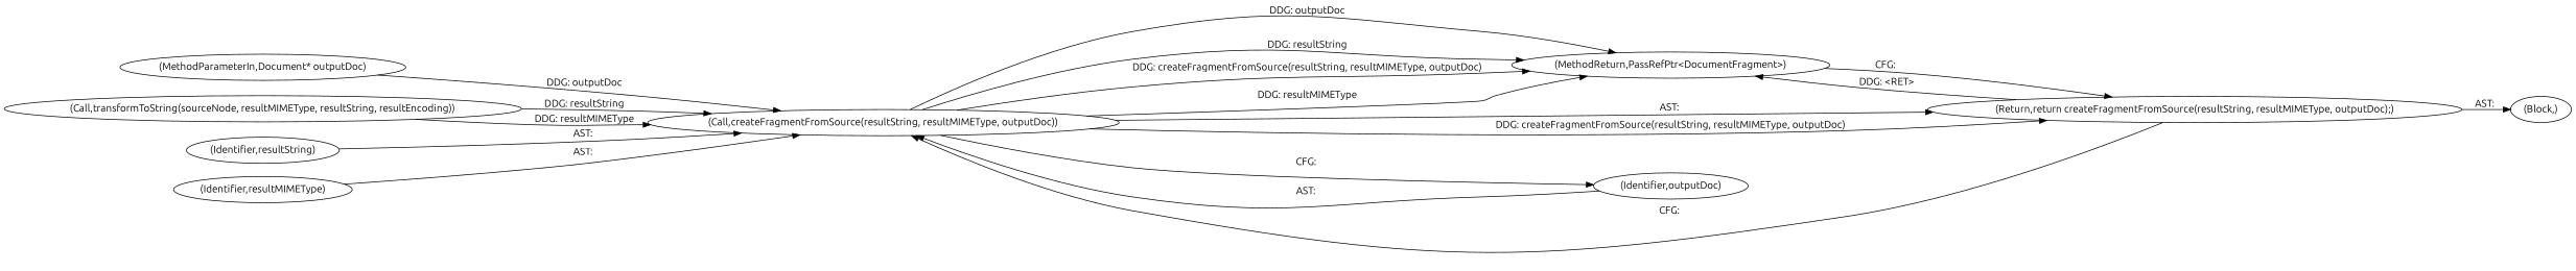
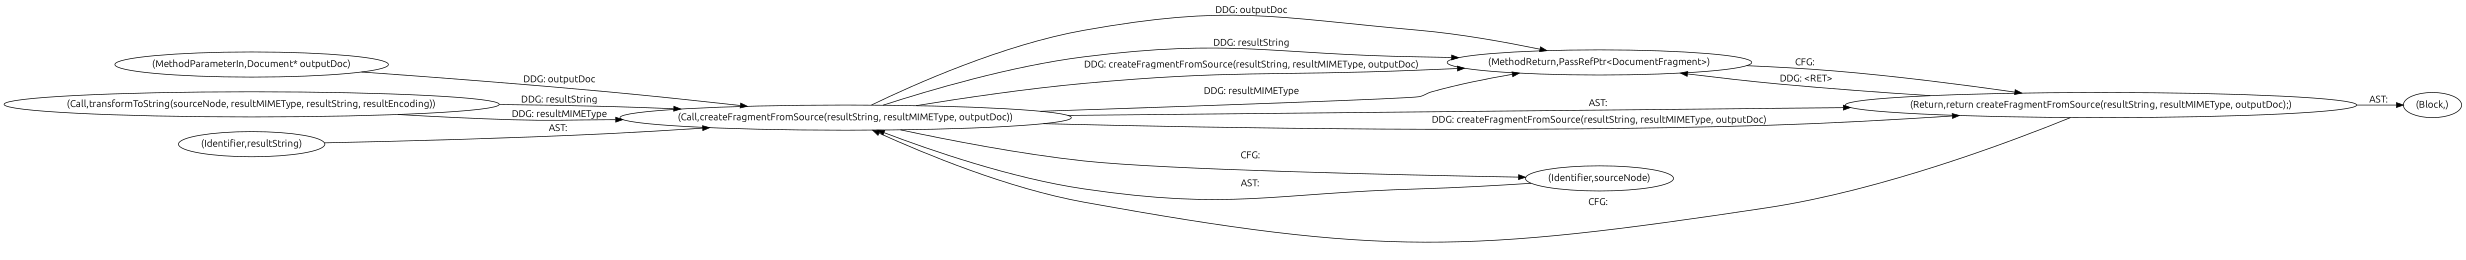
  digraph {
    fontname=Ubuntu
    rankdir=LR
    node [fontname=Ubuntu]
    edge [fontname=Ubuntu]
    n1 [label="(MethodParameterIn,Document* outputDoc)"]
    n2 [label="(Call,createFragmentFromSource(resultString, resultMIMEType, outputDoc))"]
    n3 [label="(MethodReturn,PassRefPtr<DocumentFragment>)"]
    n4 [label="(Return,return createFragmentFromSource(resultString, resultMIMEType, outputDoc);)"]
-   n5 [label="(Identifier,outputDoc)"]
+   n5 [label="(Identifier,sourceNode)"]
    n6 [label="(Block,)"]
    n7 [label="(Call,transformToString(sourceNode, resultMIMEType, resultString, resultEncoding))"]
    n8 [label="(Identifier,resultString)"]
-   n9 [label="(Identifier,resultMIMEType)"]
    n1 -> n2 [label="DDG: outputDoc"]
    n2 -> n3 [label="DDG: outputDoc"]
    n2 -> n3 [label="DDG: resultString"]
    n2 -> n3 [label="DDG: createFragmentFromSource(resultString, resultMIMEType, outputDoc)"]
    n2 -> n3 [label="DDG: resultMIMEType"]
    n2 -> n4 [label="AST: "]
    n2 -> n4 [label="DDG: createFragmentFromSource(resultString, resultMIMEType, outputDoc)"]
    n2 -> n5 [label="CFG: "]
    n3 -> n4 [label="CFG: "]
    n4 -> n2 [label="CFG: "]
    n4 -> n3 [label="DDG: <RET>"]
    n4 -> n6 [label="AST: "]
    n5 -> n2 [label="AST: "]
    n7 -> n2 [label="DDG: resultString"]
    n7 -> n2 [label="DDG: resultMIMEType"]
    n8 -> n2 [label="AST: "]
-   n9 -> n2 [label="AST: "]
  }
